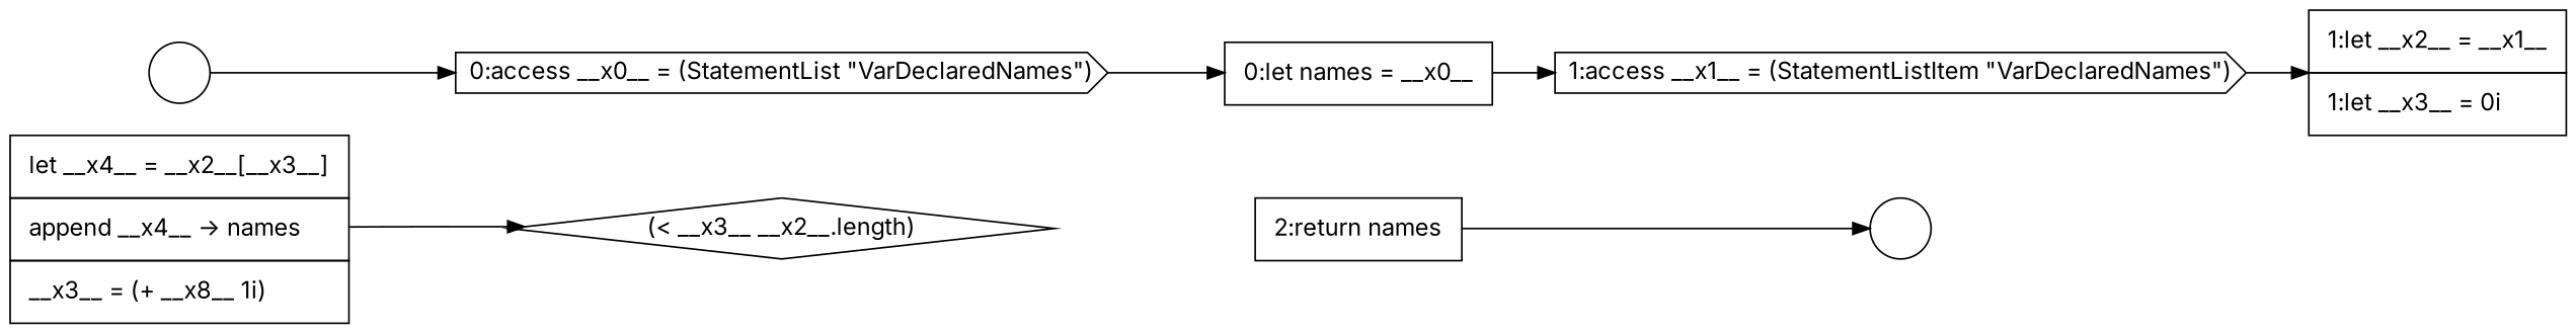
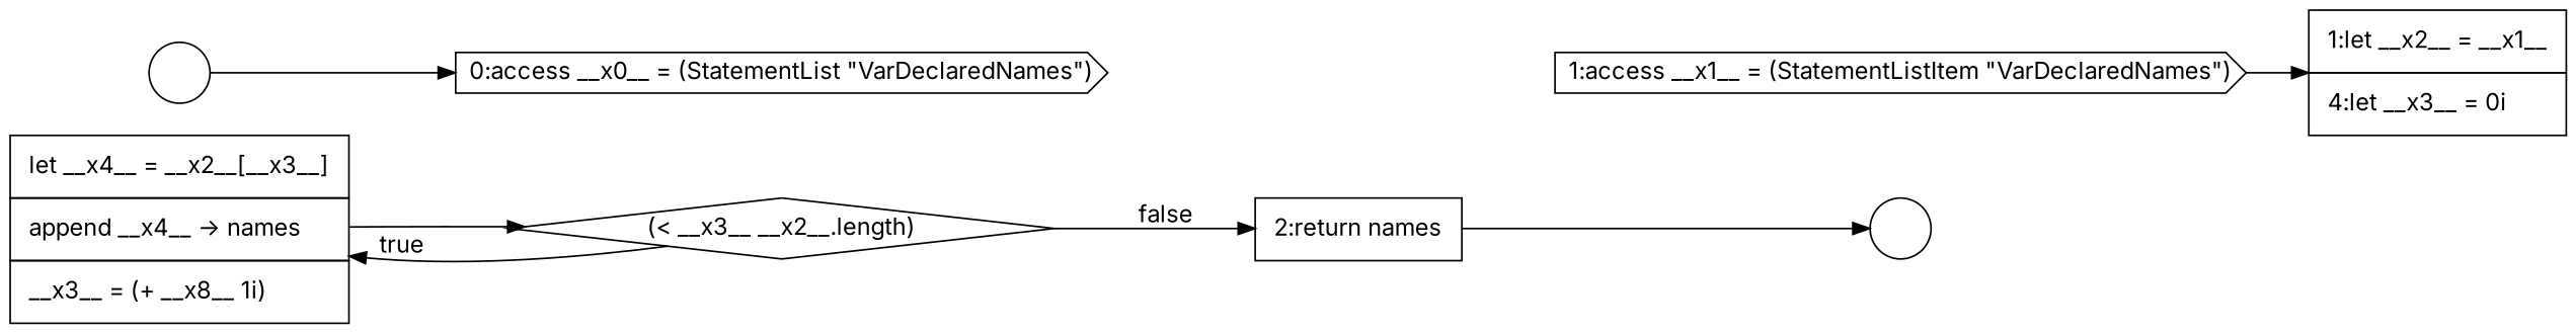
  digraph {
    fontname=Inter
    rankdir=LR
    node [color=black fillcolor=white fontname=Inter shape=none style=filled]
    edge [color=black fontname=Inter]
    n1 [label=<<font color="black">     <table border="0" cellborder="1" cellspacing="0" cellpadding="10">       <tr><td align="left">let __x4__ = __x2__[__x3__]</td></tr>       <tr><td align="left">append __x4__ -&gt; names</td></tr>       <tr><td align="left">__x3__ = (+ __x8__ 1i)</td></tr>     </table>   </font>> margin=0]
    n2 [label=<<font color="black">(&lt; __x3__ __x2__.length)</font>> shape=diamond]
    n3 [label=<<font color="black">     <table border="0" cellborder="1" cellspacing="0" cellpadding="10">       <tr><td align="left">2:return names</td></tr>     </table>   </font>> margin=0]
    n4 [label=<<font color="black">0:access __x0__ = (StatementList &quot;VarDeclaredNames&quot;)</font>> shape=cds]
-   n5 [label=<<font color="black">     <table border="0" cellborder="1" cellspacing="0" cellpadding="10">       <tr><td align="left">0:let names = __x0__</td></tr>     </table>   </font>> margin=0]
    n6 [label=<<font color="black">1:access __x1__ = (StatementListItem &quot;VarDeclaredNames&quot;)</font>> shape=cds]
    n7 [label=" " shape=circle]
    n8 [label=" " shape=circle]
-   n9 [label=<<font color="black">     <table border="0" cellborder="1" cellspacing="0" cellpadding="10">       <tr><td align="left">1:let __x2__ = __x1__</td></tr>       <tr><td align="left">1:let __x3__ = 0i</td></tr>     </table>   </font>> margin=0]
+   n9 [label=<<font color="black">     <table border="0" cellborder="1" cellspacing="0" cellpadding="10">       <tr><td align="left">1:let __x2__ = __x1__</td></tr>       <tr><td align="left">4:let __x3__ = 0i</td></tr>     </table>   </font>> margin=0]
    n1 -> n2
+   n2 -> n1 [label=<<font color="black">true</font>>]
+   n2 -> n3 [label=<<font color="black">false</font>>]
    n3 -> n7
-   n4 -> n5
-   n5 -> n6
    n6 -> n9
    n8 -> n4
  }
